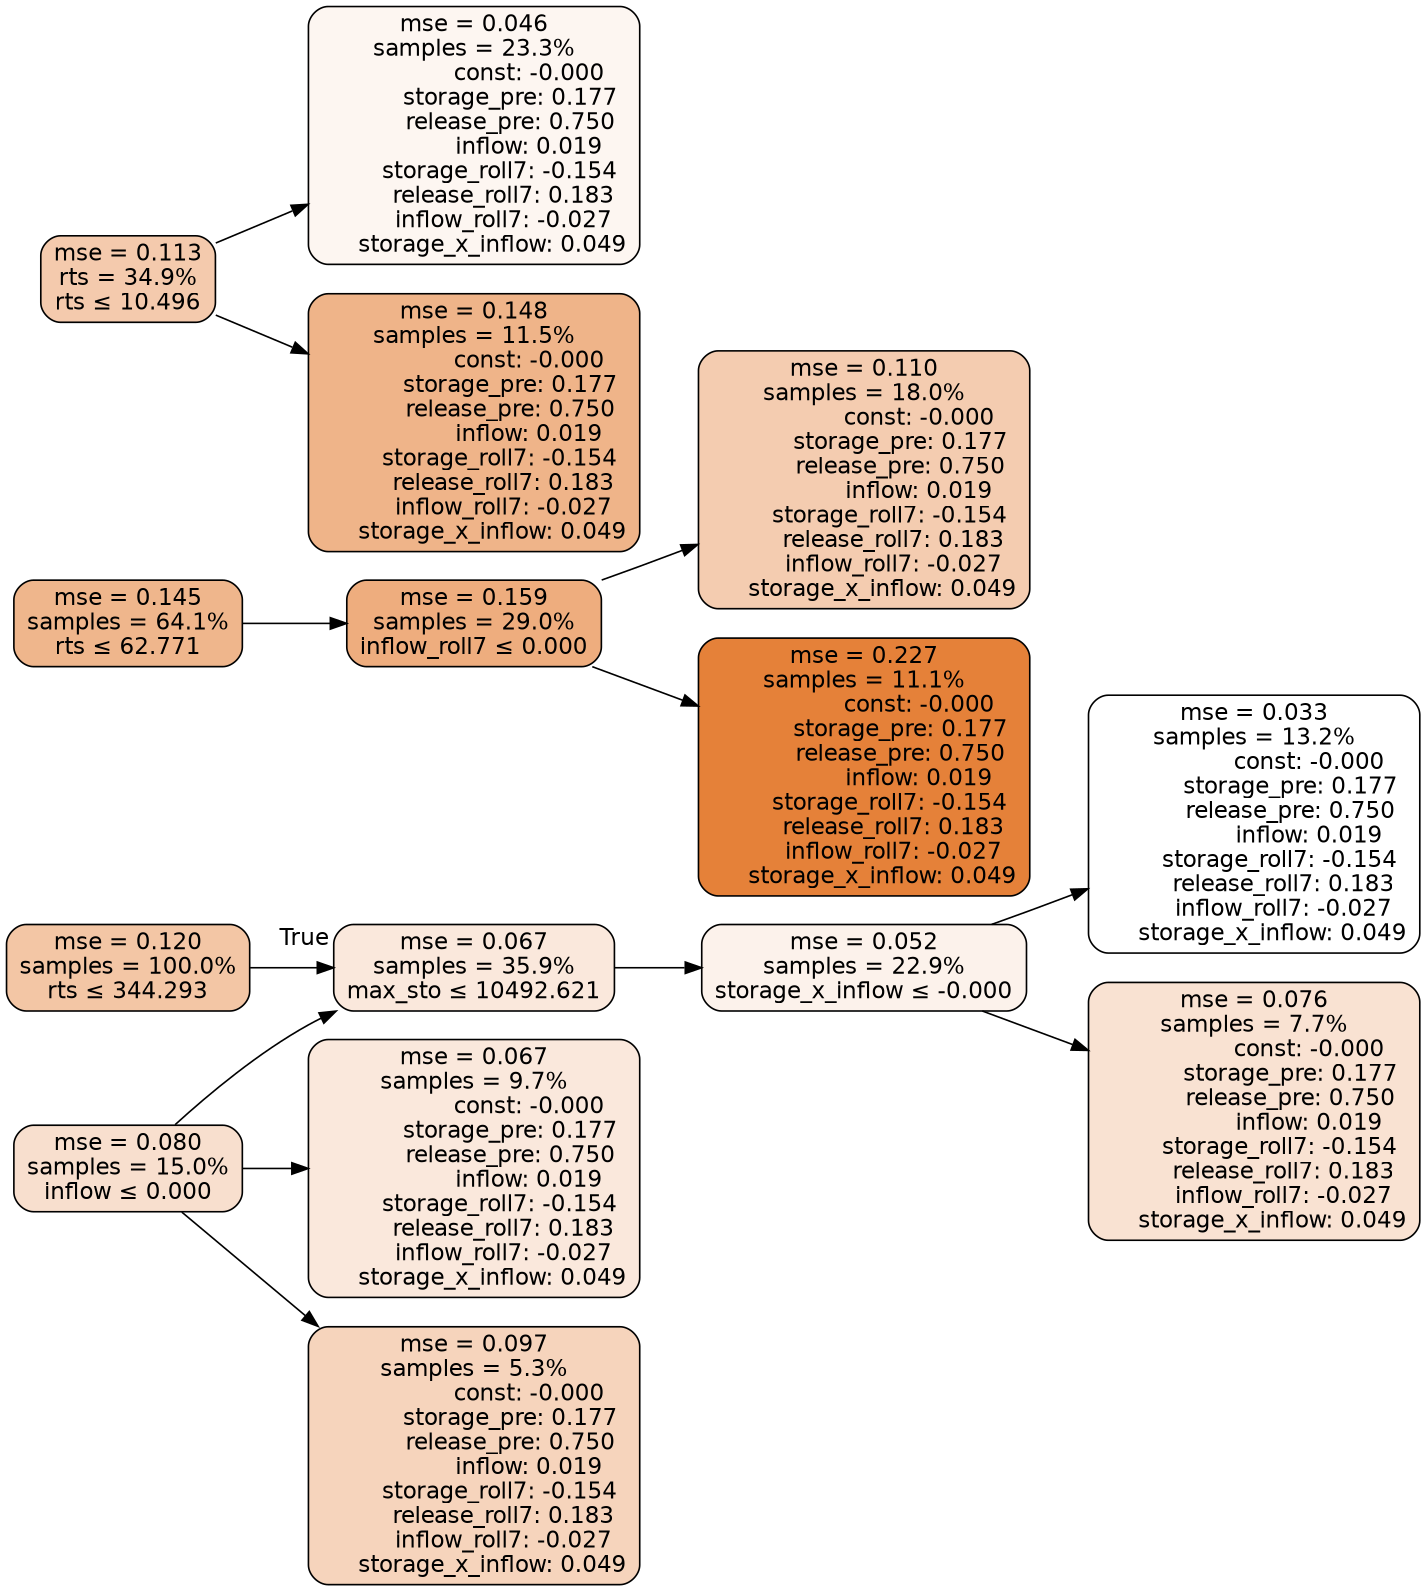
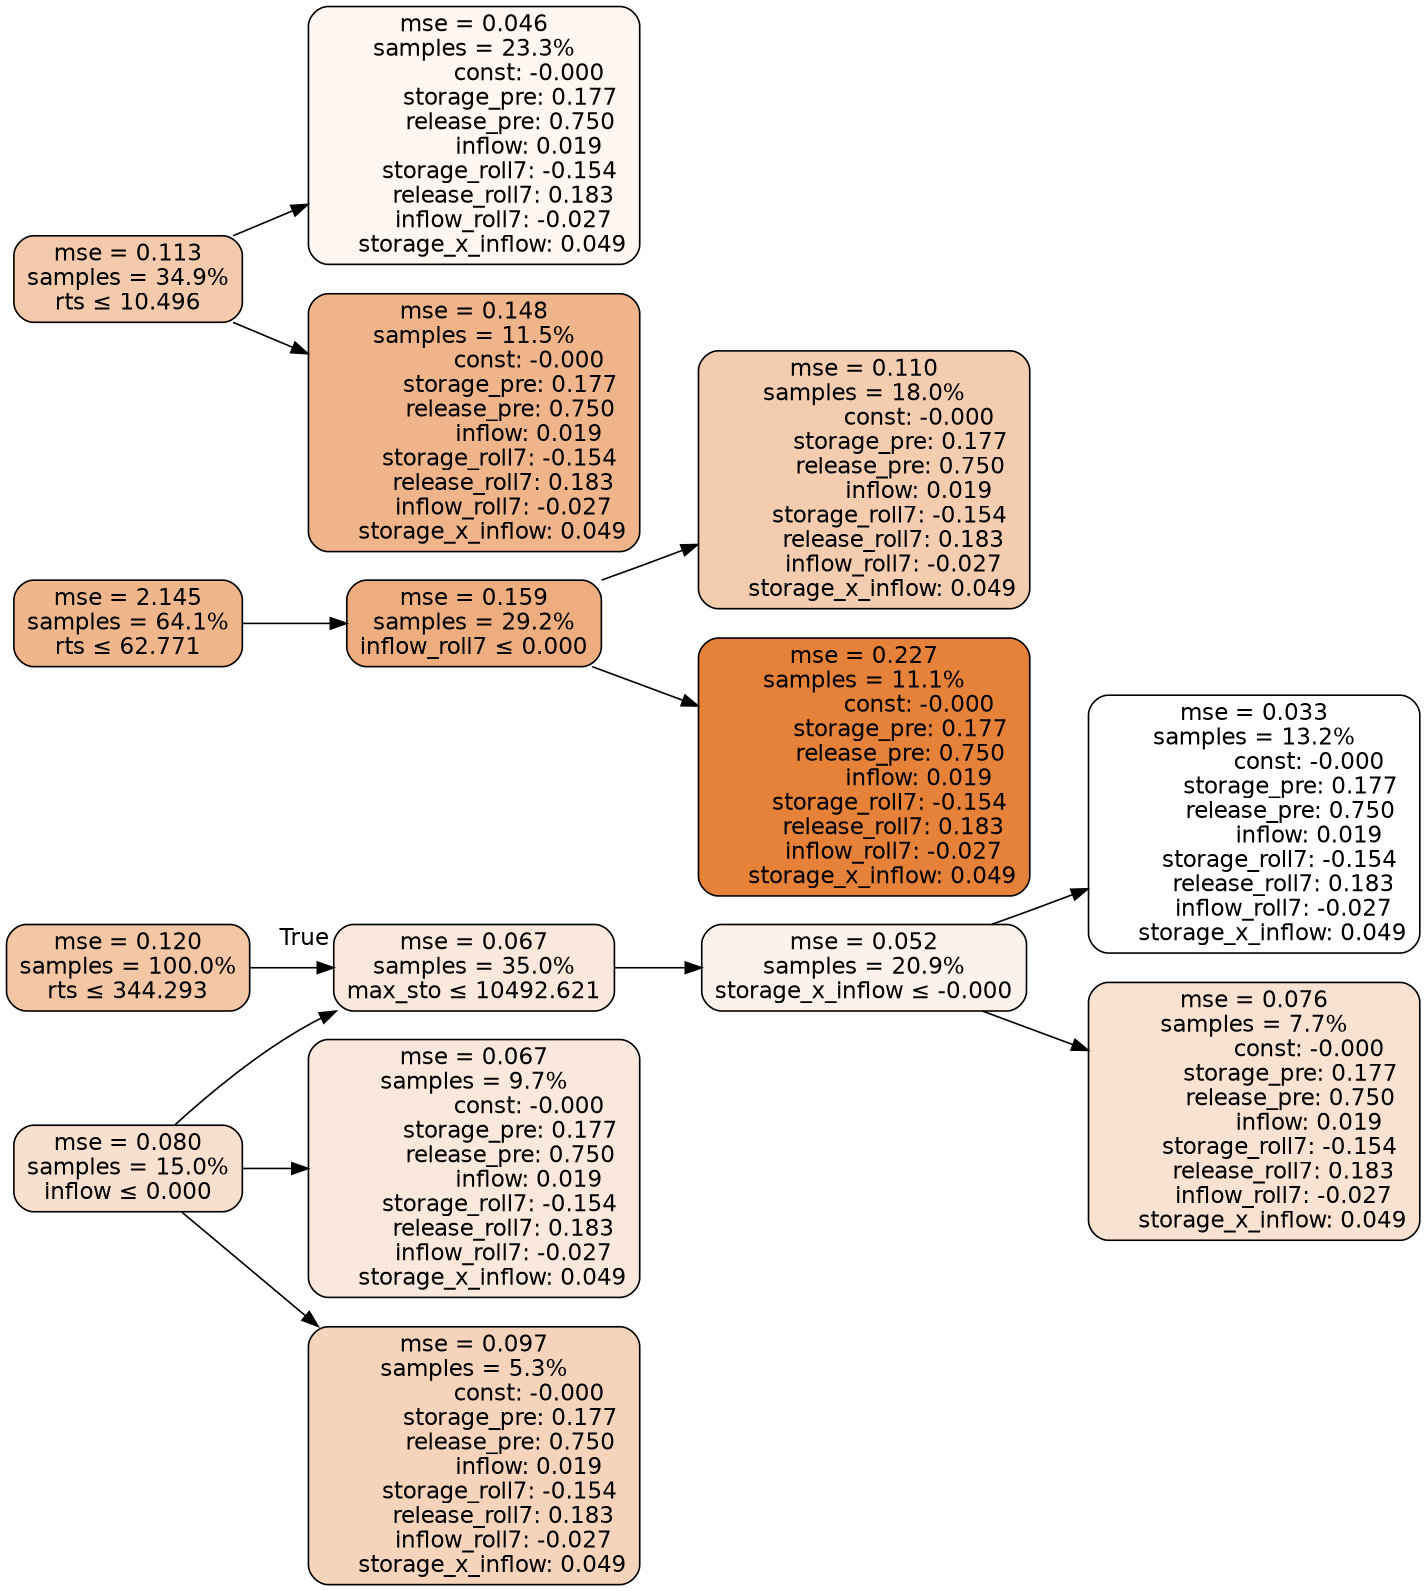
  digraph {
    rankdir=LR
    node [color=black fillcolor="#fae8dc" fontname=helvetica shape=rectangle style="filled, rounded"]
    edge [fontname=helvetica]
    n1 [fillcolor="#f3c6a5" label="mse = 0.120\nsamples = 100.0%\nrts &le; 344.293"]
-   n2 [label="mse = 0.067\nsamples = 35.9%\nmax_sto &le; 10492.621"]
-   n3 [fillcolor="#efb68c" label="mse = 0.145\nsamples = 64.1%\nrts &le; 62.771"]
-   n4 [fillcolor="#eead7e" label="mse = 0.159\nsamples = 29.0%\ninflow_roll7 &le; 0.000"]
-   n5 [fillcolor="#fcf2eb" label="mse = 0.052\nsamples = 22.9%\nstorage_x_inflow &le; -0.000"]
-   n6 [fillcolor="#f4caad" label="mse = 0.113\nrts = 34.9%\nrts &le; 10.496"]
+   n2 [label="mse = 0.067\nsamples = 35.0%\nmax_sto &le; 10492.621"]
+   n3 [fillcolor="#efb68c" label="mse = 2.145\nsamples = 64.1%\nrts &le; 62.771"]
+   n4 [fillcolor="#eead7e" label="mse = 0.159\nsamples = 29.2%\ninflow_roll7 &le; 0.000"]
+   n5 [fillcolor="#fcf2eb" label="mse = 0.052\nsamples = 20.9%\nstorage_x_inflow &le; -0.000"]
+   n6 [fillcolor="#f4caad" label="mse = 0.113\nsamples = 34.9%\nrts &le; 10.496"]
    n7 [fillcolor="#fdf6f1" label="mse = 0.046\nsamples = 23.3%\n               const: -0.000\n          storage_pre: 0.177\n          release_pre: 0.750\n               inflow: 0.019\n       storage_roll7: -0.154\n        release_roll7: 0.183\n        inflow_roll7: -0.027\n     storage_x_inflow: 0.049"]
    n8 [fillcolor="#efb489" label="mse = 0.148\nsamples = 11.5%\n               const: -0.000\n          storage_pre: 0.177\n          release_pre: 0.750\n               inflow: 0.019\n       storage_roll7: -0.154\n        release_roll7: 0.183\n        inflow_roll7: -0.027\n     storage_x_inflow: 0.049"]
    n9 [fillcolor="#f4ccb0" label="mse = 0.110\nsamples = 18.0%\n               const: -0.000\n          storage_pre: 0.177\n          release_pre: 0.750\n               inflow: 0.019\n       storage_roll7: -0.154\n        release_roll7: 0.183\n        inflow_roll7: -0.027\n     storage_x_inflow: 0.049"]
    n10 [fillcolor="#e58139" label="mse = 0.227\nsamples = 11.1%\n               const: -0.000\n          storage_pre: 0.177\n          release_pre: 0.750\n               inflow: 0.019\n       storage_roll7: -0.154\n        release_roll7: 0.183\n        inflow_roll7: -0.027\n     storage_x_inflow: 0.049"]
    n11 [fillcolor="#ffffff" label="mse = 0.033\nsamples = 13.2%\n               const: -0.000\n          storage_pre: 0.177\n          release_pre: 0.750\n               inflow: 0.019\n       storage_roll7: -0.154\n        release_roll7: 0.183\n        inflow_roll7: -0.027\n     storage_x_inflow: 0.049"]
    n12 [fillcolor="#f9e2d2" label="mse = 0.076\nsamples = 7.7%\n               const: -0.000\n          storage_pre: 0.177\n          release_pre: 0.750\n               inflow: 0.019\n       storage_roll7: -0.154\n        release_roll7: 0.183\n        inflow_roll7: -0.027\n     storage_x_inflow: 0.049"]
    n13 [fillcolor="#f8dfce" label="mse = 0.080\nsamples = 15.0%\ninflow &le; 0.000"]
    n14 [label="mse = 0.067\nsamples = 9.7%\n               const: -0.000\n          storage_pre: 0.177\n          release_pre: 0.750\n               inflow: 0.019\n       storage_roll7: -0.154\n        release_roll7: 0.183\n        inflow_roll7: -0.027\n     storage_x_inflow: 0.049"]
    n15 [fillcolor="#f6d4bc" label="mse = 0.097\nsamples = 5.3%\n               const: -0.000\n          storage_pre: 0.177\n          release_pre: 0.750\n               inflow: 0.019\n       storage_roll7: -0.154\n        release_roll7: 0.183\n        inflow_roll7: -0.027\n     storage_x_inflow: 0.049"]
    n1 -> n2 [headlabel=True labelangle=-45 labeldistance=2.5]
    n2 -> n5
    n3 -> n4
    n4 -> n9
    n4 -> n10
    n5 -> n11
    n5 -> n12
    n6 -> n7
    n6 -> n8
    n13 -> n2
    n13 -> n14
    n13 -> n15
  }
